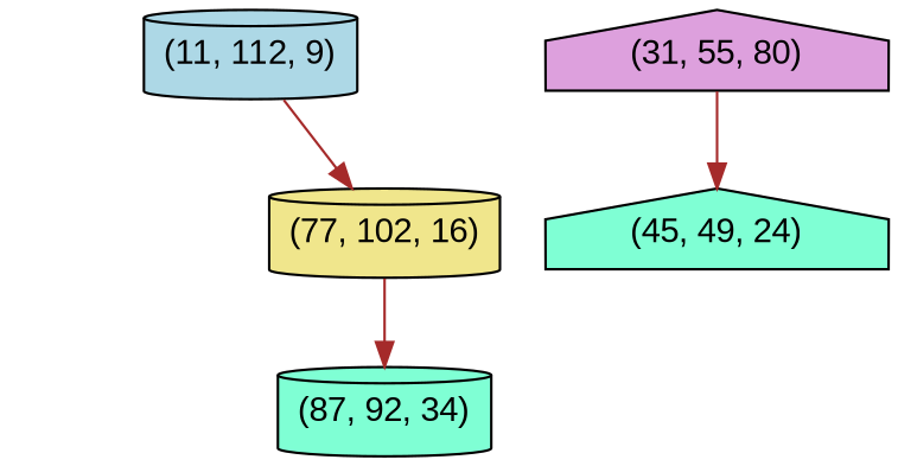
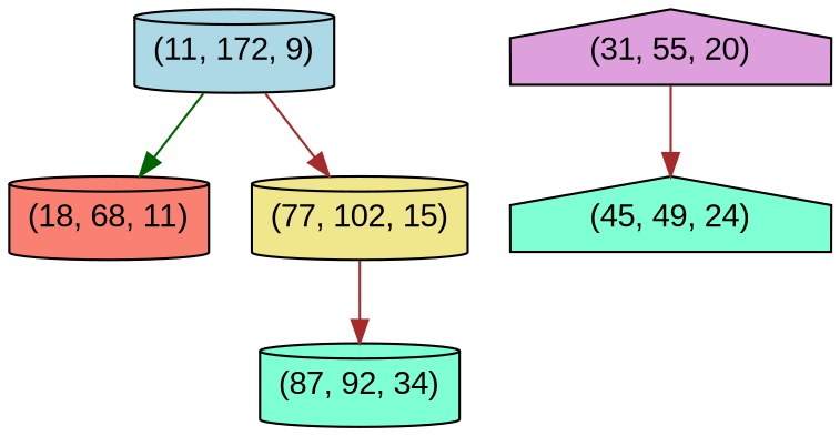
  digraph {
    fontname="Liberation Sans"
    node [fillcolor=aquamarine fontname="Liberation Sans" shape=cylinder style=filled]
    edge [color=brown fontname="Liberation Sans"]
-   "(11, 112, 9)" [fillcolor=lightblue]
-   "(77, 102, 16)" [fillcolor=khaki]
+   "(18, 68, 11)" [fillcolor=salmon]
+   "(11, 112, 9)" [fillcolor=lightblue label="(11, 172, 9)"]
+   "(77, 102, 16)" [fillcolor=khaki label="(77, 102, 15)"]
    n4 [label="(87, 92, 34)"]
-   "(31, 55, 20)" [fillcolor=plum shape=house label="(31, 55, 80)"]
+   "(31, 55, 20)" [fillcolor=plum shape=house]
    n6 [label="(45, 49, 24)" shape=house]
+   "(11, 112, 9)" -> "(18, 68, 11)" [color=darkgreen]
    "(11, 112, 9)" -> "(77, 102, 16)"
    "(77, 102, 16)" -> n4
    "(31, 55, 20)" -> n6
  }
